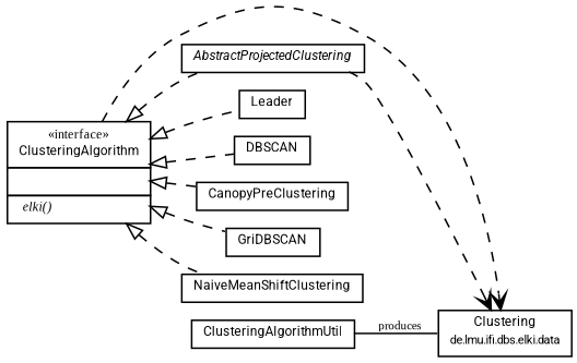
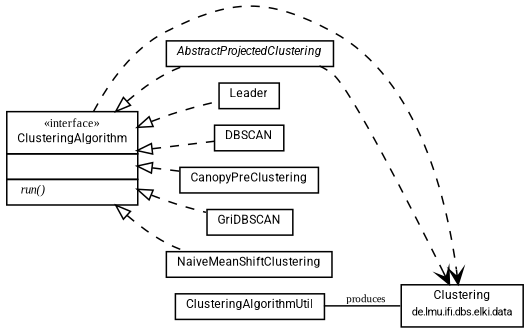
  digraph {
    fontname="Liberation Serif"
    nodesep=0.15
    rankdir=LR
    ranksep=0.25
    node [fontcolor=black fontname="Liberation Serif" fontsize=8 margin=0 shape=plaintext]
    edge [color=black fontname="Liberation Serif" fontsize=7 labelfontname=Roboto labelfontsize=7 style=dashed weight=9 arrowtail=empty dir=back]
    n1 [height=0 label=<<table title="de.lmu.ifi.dbs.elki.data.Clustering" border="0" cellborder="1" cellspacing="0" cellpadding="2" href="../../data/Clustering.html" target="_parent"> 		<tr><td><table border="0" cellspacing="0" cellpadding="1"> 		<tr><td align="center" balign="center"> <font face="Roboto">Clustering</font> </td></tr> 		<tr><td align="center" balign="center"> <font face="Roboto" point-size="7.0">de.lmu.ifi.dbs.elki.data</font> </td></tr> 		</table></td></tr> 		</table>> width=0]
    n2 [height=0 label=<<table title="de.lmu.ifi.dbs.elki.algorithm.clustering.AbstractProjectedClustering" border="0" cellborder="1" cellspacing="0" cellpadding="2" href="AbstractProjectedClustering.html" target="_parent"> 		<tr><td><table border="0" cellspacing="0" cellpadding="1"> 		<tr><td align="center" balign="center"> <font face="Roboto"><i>AbstractProjectedClustering</i></font> </td></tr> 		</table></td></tr> 		</table>> width=0]
    n3 [height=0 label=<<table title="de.lmu.ifi.dbs.elki.algorithm.clustering.Leader" border="0" cellborder="1" cellspacing="0" cellpadding="2" href="Leader.html" target="_parent"> 		<tr><td><table border="0" cellspacing="0" cellpadding="1"> 		<tr><td align="center" balign="center"> <font face="Roboto">Leader</font> </td></tr> 		</table></td></tr> 		</table>> width=0]
    n4 [height=0 label=<<table title="de.lmu.ifi.dbs.elki.algorithm.clustering.ClusteringAlgorithmUtil" border="0" cellborder="1" cellspacing="0" cellpadding="2" href="ClusteringAlgorithmUtil.html" target="_parent"> 		<tr><td><table border="0" cellspacing="0" cellpadding="1"> 		<tr><td align="center" balign="center"> <font face="Roboto">ClusteringAlgorithmUtil</font> </td></tr> 		</table></td></tr> 		</table>> width=0]
    n5 [height=0 label=<<table title="de.lmu.ifi.dbs.elki.algorithm.clustering.DBSCAN" border="0" cellborder="1" cellspacing="0" cellpadding="2" href="DBSCAN.html" target="_parent"> 		<tr><td><table border="0" cellspacing="0" cellpadding="1"> 		<tr><td align="center" balign="center"> <font face="Roboto">DBSCAN</font> </td></tr> 		</table></td></tr> 		</table>> width=0]
    n6 [height=0 label=<<table title="de.lmu.ifi.dbs.elki.algorithm.clustering.CanopyPreClustering" border="0" cellborder="1" cellspacing="0" cellpadding="2" href="CanopyPreClustering.html" target="_parent"> 		<tr><td><table border="0" cellspacing="0" cellpadding="1"> 		<tr><td align="center" balign="center"> <font face="Roboto">CanopyPreClustering</font> </td></tr> 		</table></td></tr> 		</table>> width=0]
-   n7 [height=0 label=<<table title="de.lmu.ifi.dbs.elki.algorithm.clustering.ClusteringAlgorithm" border="0" cellborder="1" cellspacing="0" cellpadding="2" href="ClusteringAlgorithm.html" target="_parent"> 		<tr><td><table border="0" cellspacing="0" cellpadding="1"> 		<tr><td align="center" balign="center"> &#171;interface&#187; </td></tr> 		<tr><td align="center" balign="center"> <font face="Roboto">ClusteringAlgorithm</font> </td></tr> 		</table></td></tr> 		<tr><td><table border="0" cellspacing="0" cellpadding="1"> 		<tr><td align="left" balign="left">  </td></tr> 		</table></td></tr> 		<tr><td><table border="0" cellspacing="0" cellpadding="1"> 		<tr><td align="left" balign="left"> <i> elki()</i> </td></tr> 		</table></td></tr> 		</table>> width=0]
+   n7 [height=0 label=<<table title="de.lmu.ifi.dbs.elki.algorithm.clustering.ClusteringAlgorithm" border="0" cellborder="1" cellspacing="0" cellpadding="2" href="ClusteringAlgorithm.html" target="_parent"> 		<tr><td><table border="0" cellspacing="0" cellpadding="1"> 		<tr><td align="center" balign="center"> &#171;interface&#187; </td></tr> 		<tr><td align="center" balign="center"> <font face="Roboto">ClusteringAlgorithm</font> </td></tr> 		</table></td></tr> 		<tr><td><table border="0" cellspacing="0" cellpadding="1"> 		<tr><td align="left" balign="left">  </td></tr> 		</table></td></tr> 		<tr><td><table border="0" cellspacing="0" cellpadding="1"> 		<tr><td align="left" balign="left"> <i> run()</i> </td></tr> 		</table></td></tr> 		</table>> width=0]
    n8 [height=0 label=<<table title="de.lmu.ifi.dbs.elki.algorithm.clustering.GriDBSCAN" border="0" cellborder="1" cellspacing="0" cellpadding="2" href="GriDBSCAN.html" target="_parent"> 		<tr><td><table border="0" cellspacing="0" cellpadding="1"> 		<tr><td align="center" balign="center"> <font face="Roboto">GriDBSCAN</font> </td></tr> 		</table></td></tr> 		</table>> width=0]
    n9 [height=0 label=<<table title="de.lmu.ifi.dbs.elki.algorithm.clustering.NaiveMeanShiftClustering" border="0" cellborder="1" cellspacing="0" cellpadding="2" href="NaiveMeanShiftClustering.html" target="_parent"> 		<tr><td><table border="0" cellspacing="0" cellpadding="1"> 		<tr><td align="center" balign="center"> <font face="Roboto">NaiveMeanShiftClustering</font> </td></tr> 		</table></td></tr> 		</table>> width=0]
    n2 -> n1 [arrowhead=open weight=0 arrowtail="" dir=""]
    n4 -> n1 [arrowhead=none label=produces weight=2 style="" arrowtail="" dir=""]
    n7 -> n1 [arrowhead=open weight=0 arrowtail="" dir=""]
    n7 -> n2
    n7 -> n3
    n7 -> n5
    n7 -> n6
    n7 -> n8
    n7 -> n9
  }
